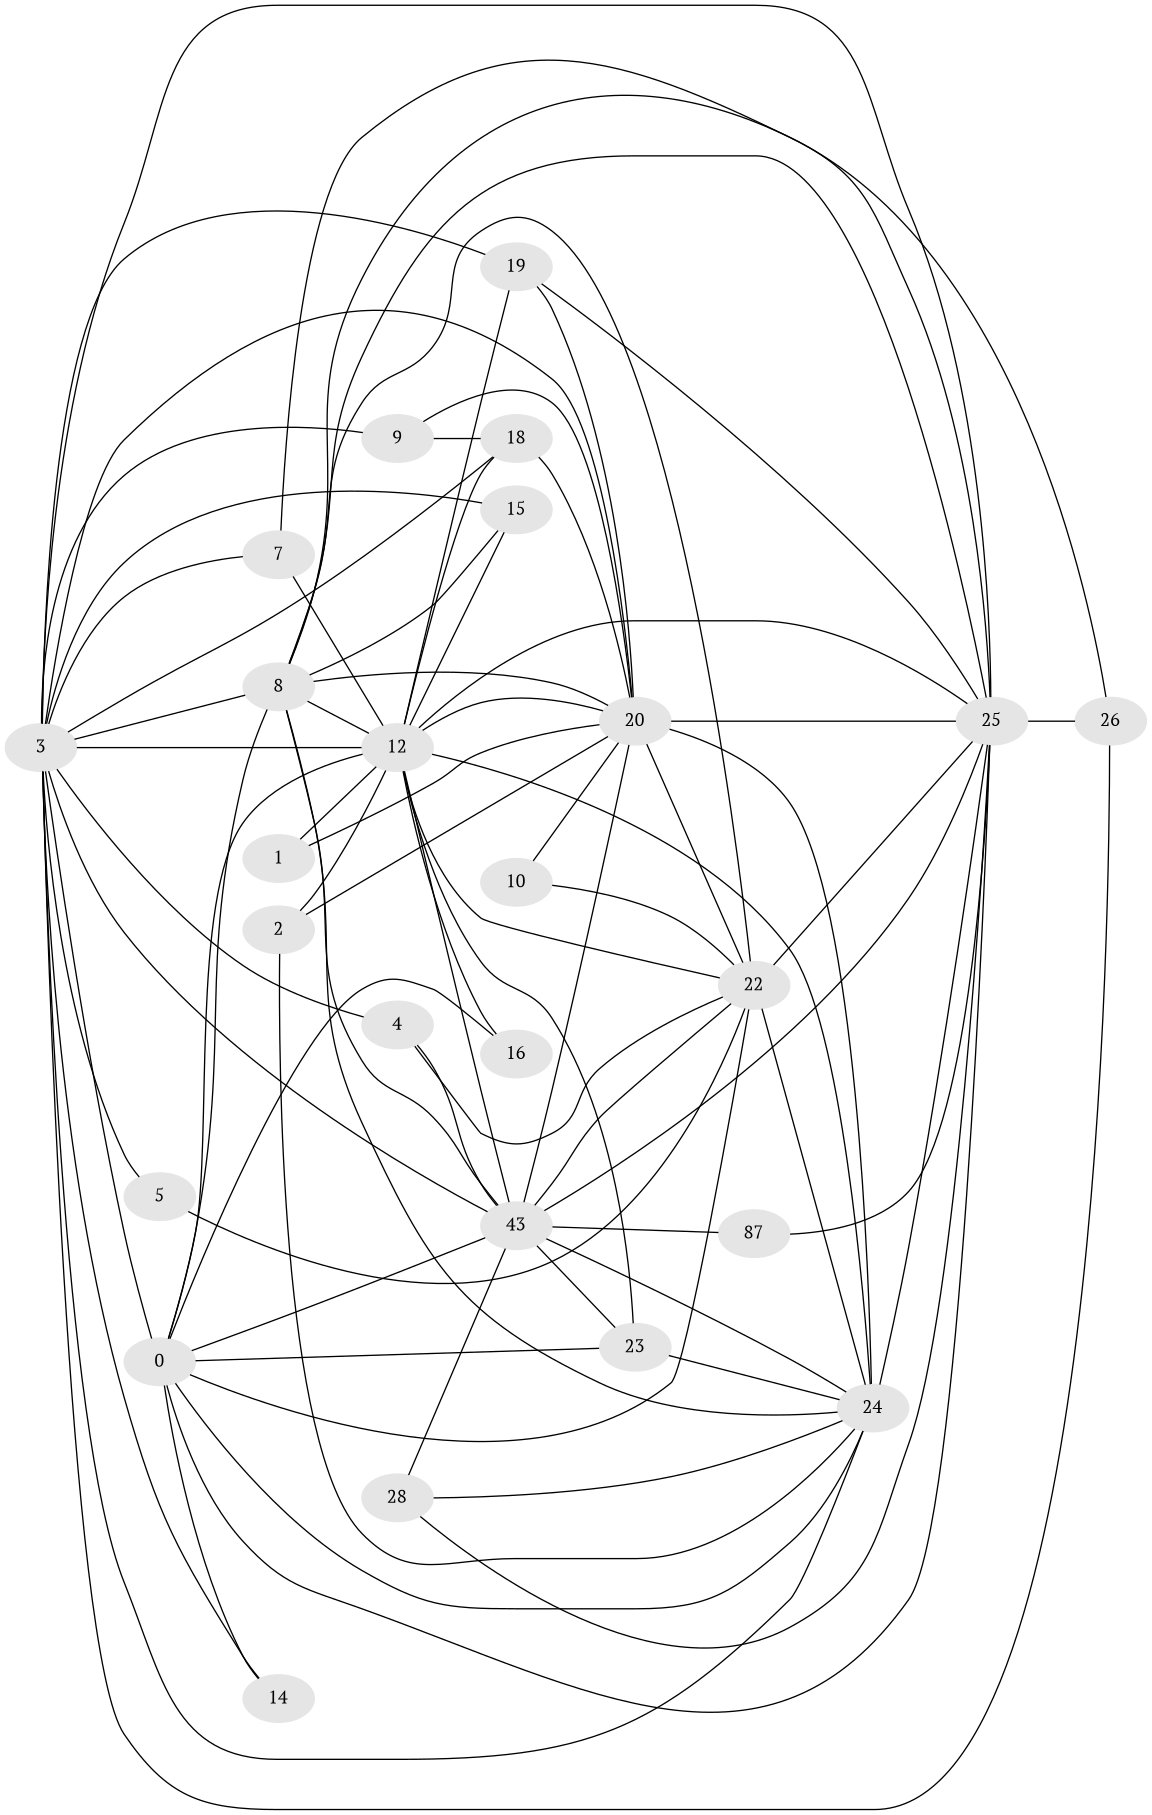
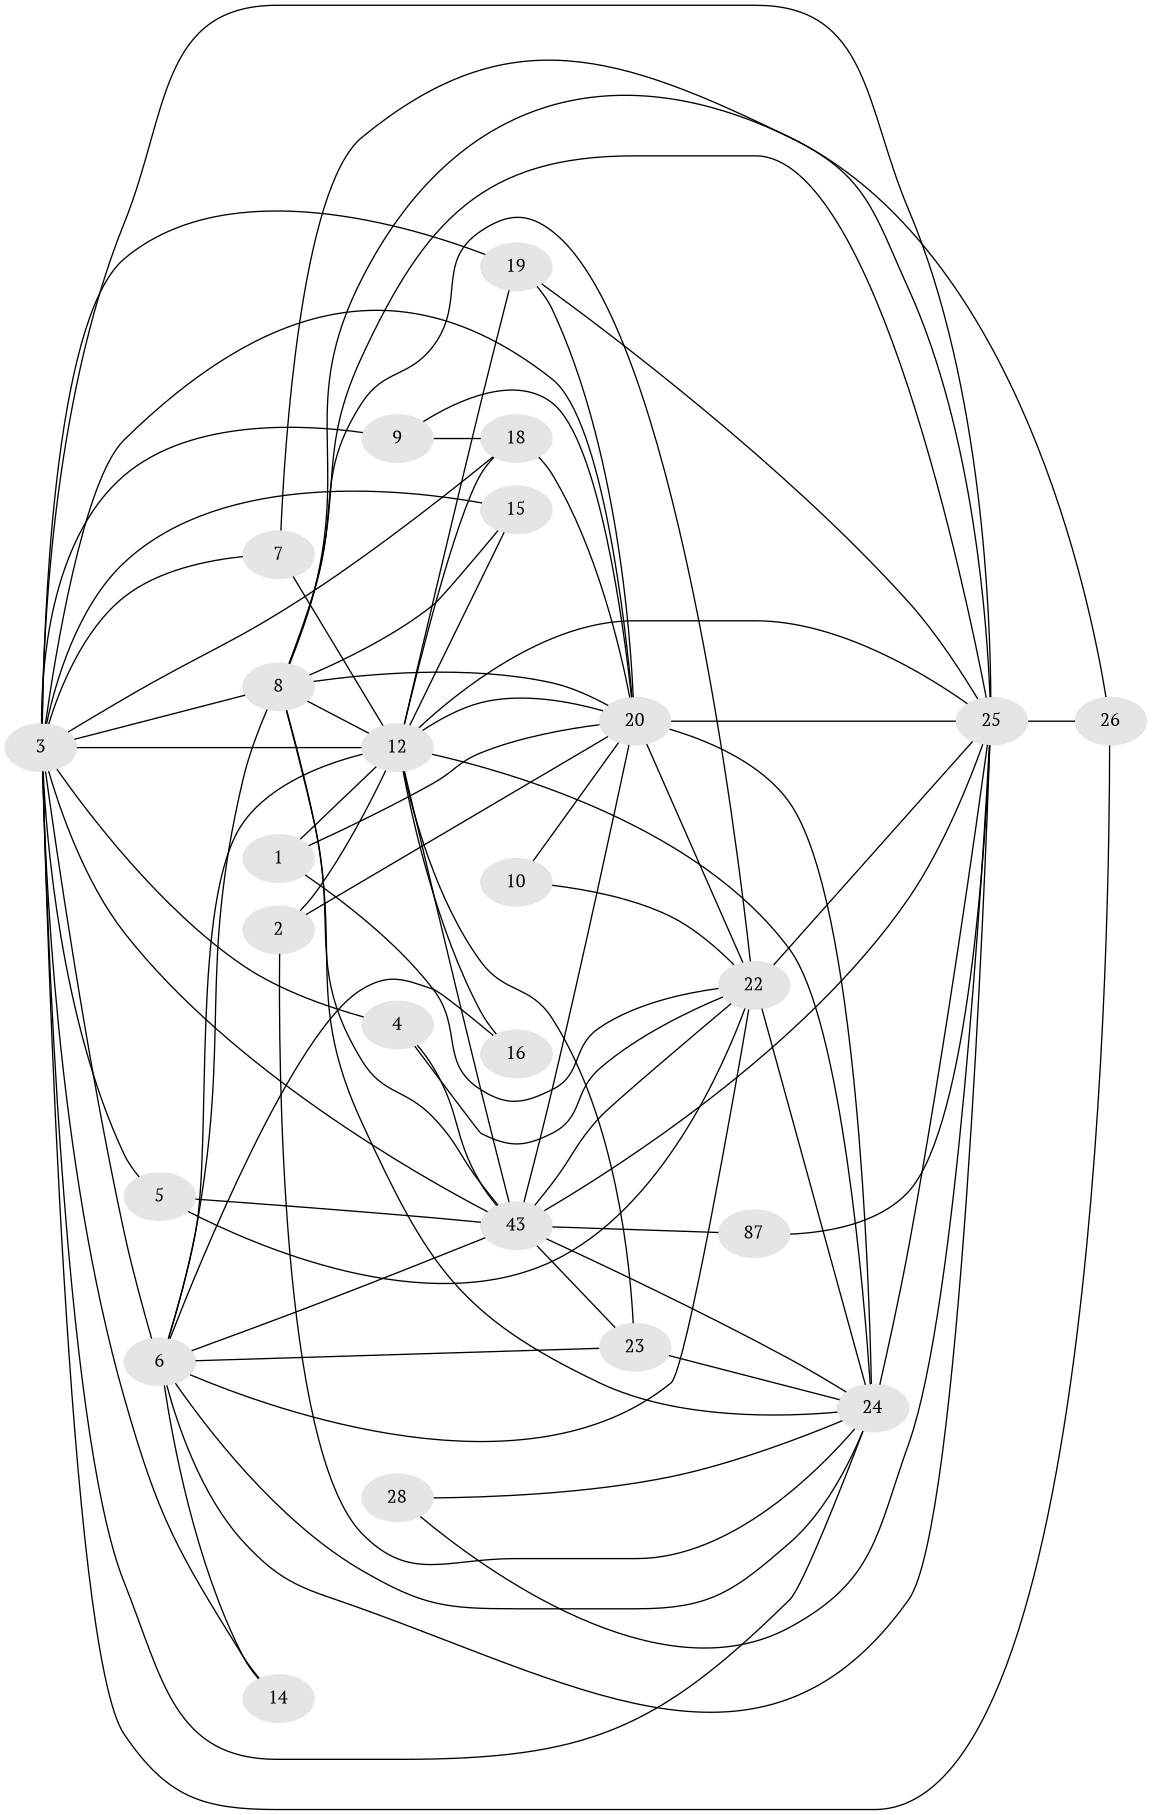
  graph {
    fontname="PT Serif"
    rankdir=LR
    node [color=gray90 fontname="PT Serif" style=filled]
    edge [fontname="PT Serif" weight=1.0]
    1
    12
    20
    24
    n5 [label=43]
    15
    19
    22
    25
    16
    23
    18
    2
    3
    4
    5
-   6 [label=0]
+   6
    7
    8
    9
    14
    26
    n23 [label=87]
    10
    n25 [label=28]
    1 -- 12
    1 -- 20
    12 -- 20
    12 -- 24
    12 -- n5 [weight=2.0]
    12 -- 15
    12 -- 19
-   12 -- 22 [weight=2.0]
+   1 -- 22 [weight=2.0]
    12 -- 25 [weight=2.0]
    12 -- 16
    12 -- 23
    12 -- 18
    20 -- 24
    20 -- 22
    20 -- 25
    24 -- 25
    n5 -- 20
    n5 -- 24
    n5 -- 22
    n5 -- 25
    n5 -- 23
    n5 -- n23
    19 -- 20
    19 -- 25
    22 -- 24
    22 -- 25
    25 -- 26
    23 -- 24
    18 -- 20
    2 -- 12
    2 -- 20
    2 -- 24
    3 -- 12 [weight=2.0]
    3 -- 20 [weight=2.0]
    3 -- 24 [weight=3.0]
    3 -- n5 [weight=3.0]
    3 -- 15
    3 -- 19
    3 -- 25 [weight=2.0]
    3 -- 18 [weight=2.0]
    3 -- 4
    3 -- 5 [weight=2.0]
    3 -- 6 [weight=2.0]
    3 -- 7
    3 -- 8 [weight=3.0]
    3 -- 9
    3 -- 14
    3 -- 26
    4 -- n5
    4 -- 22
-   n25 -- n5
+   5 -- n5
    5 -- 22
    6 -- 12
    6 -- 24
    6 -- n5
    6 -- 22
    6 -- 25 [weight=2.0]
    6 -- 16
    6 -- 23
    6 -- 8
    6 -- 14
    7 -- 12
    7 -- 25
    8 -- 12
    8 -- 20
    8 -- 24
    8 -- n5
    8 -- 15
    8 -- 22
    8 -- 25
    8 -- 26
    9 -- 20 [weight=2.0]
    9 -- 18
    n23 -- 25
    10 -- 20 [weight=4.0]
    10 -- 22
    n25 -- 24
    n25 -- 25
  }
